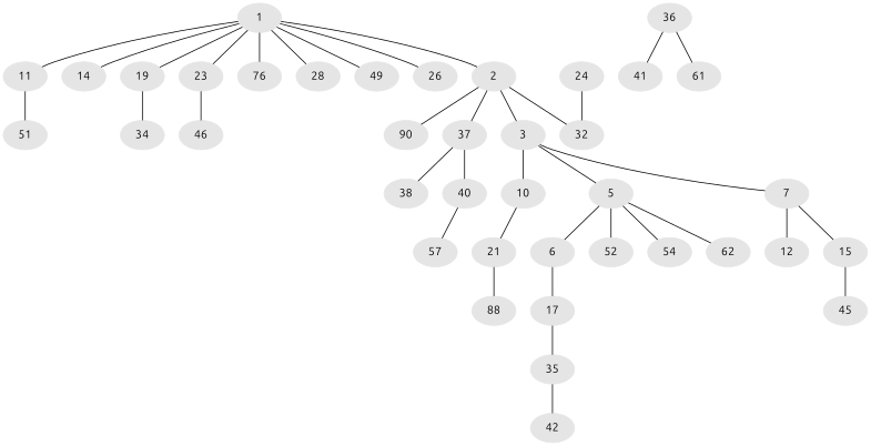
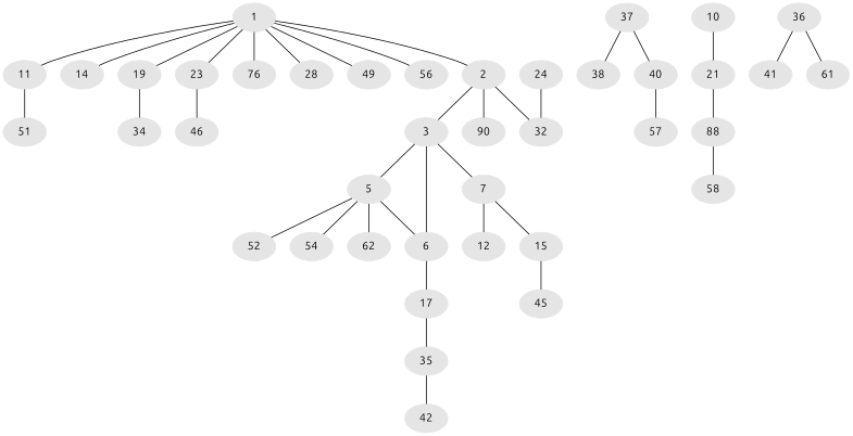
  graph {
    fontname=Ubuntu
    node [color=gray90 fontname=Ubuntu style=filled]
    edge [fontname=Ubuntu]
    1 [super="+4"]
    2 [super="+8"]
    11
    14 [super="+31"]
    19 [super="+30"]
    23 [super="+59"]
    n7 [label=76]
    28
    49
-   56 [label=26]
+   56
    3 [super="+25"]
    n12 [label=90]
    37 [super="+60"]
    32
    51 [super="+53"]
    34
    46
    5 [super="+13"]
    7 [super="+9"]
    10 [super="+22"]
    24 [super="+29"]
    38 [super="+47"]
    40
    6 [super="+16"]
    52
    54
    62
    12 [super="+43"]
    15 [super="+18"]
    21 [super="+27"]
    17 [super="+33"]
    35 [super="+50"]
    45
    36 [super="+39"]
    41
    61
    n37 [label=88 super="+55"]
    42
+   58
    57
    1 -- 2
    1 -- 11
    1 -- 14
    1 -- 19
    1 -- 23
    1 -- n7
    1 -- 28
    1 -- 49
    1 -- 56
    2 -- 3
    2 -- n12
-   2 -- 37
    2 -- 32
    11 -- 51
    19 -- 34
    23 -- 46
    3 -- 5
    3 -- 7
-   3 -- 10
+   3 -- 6
    37 -- 38
    37 -- 40
    5 -- 6
    5 -- 52
    5 -- 54
    5 -- 62
    7 -- 12
    7 -- 15
    10 -- 21
    24 -- 32
    40 -- 57
    6 -- 17
    15 -- 45
    21 -- n37
    17 -- 35
    35 -- 42
    36 -- 41
    36 -- 61
+   n37 -- 58
  }
